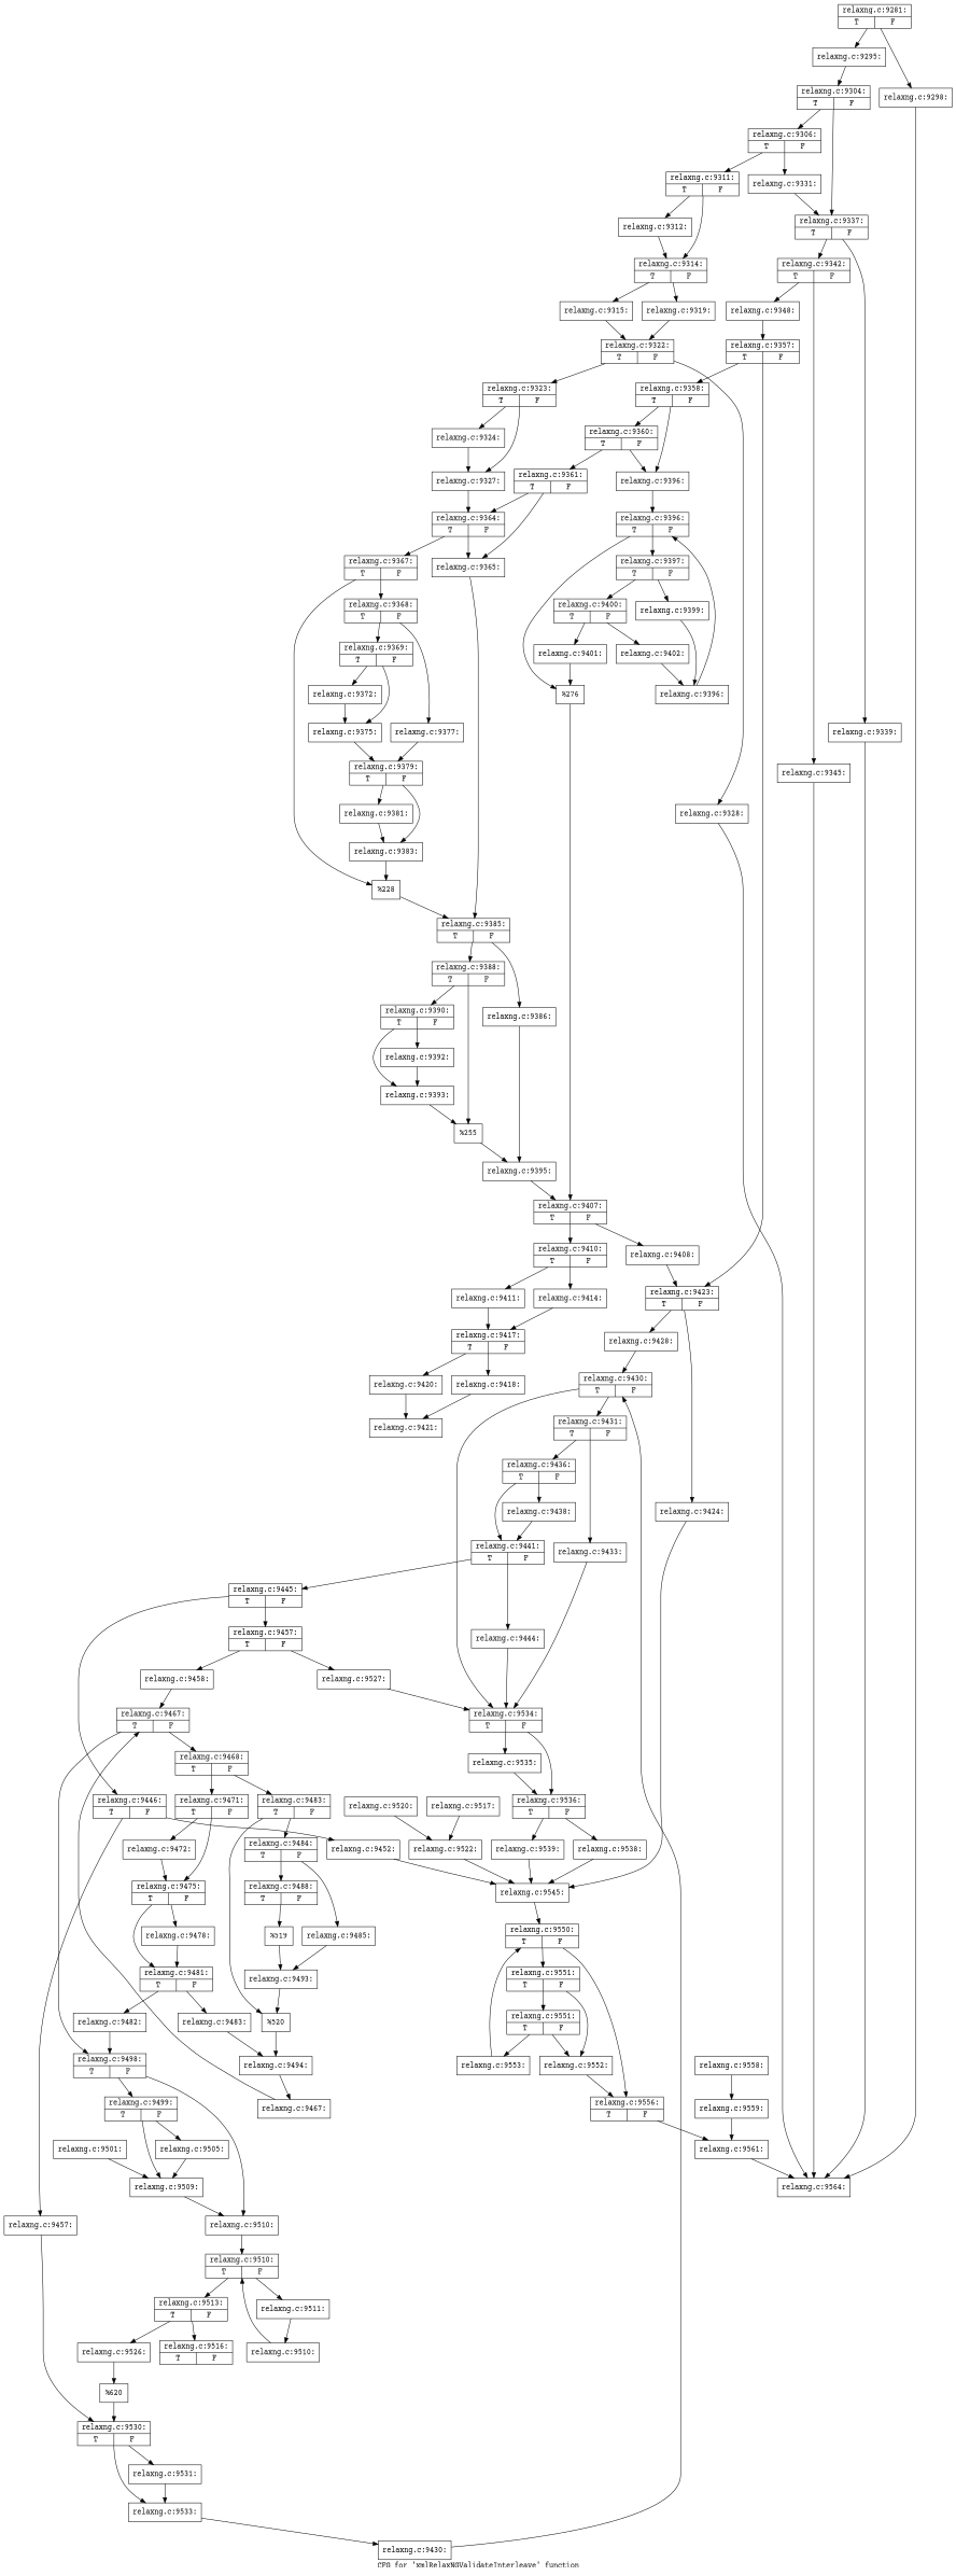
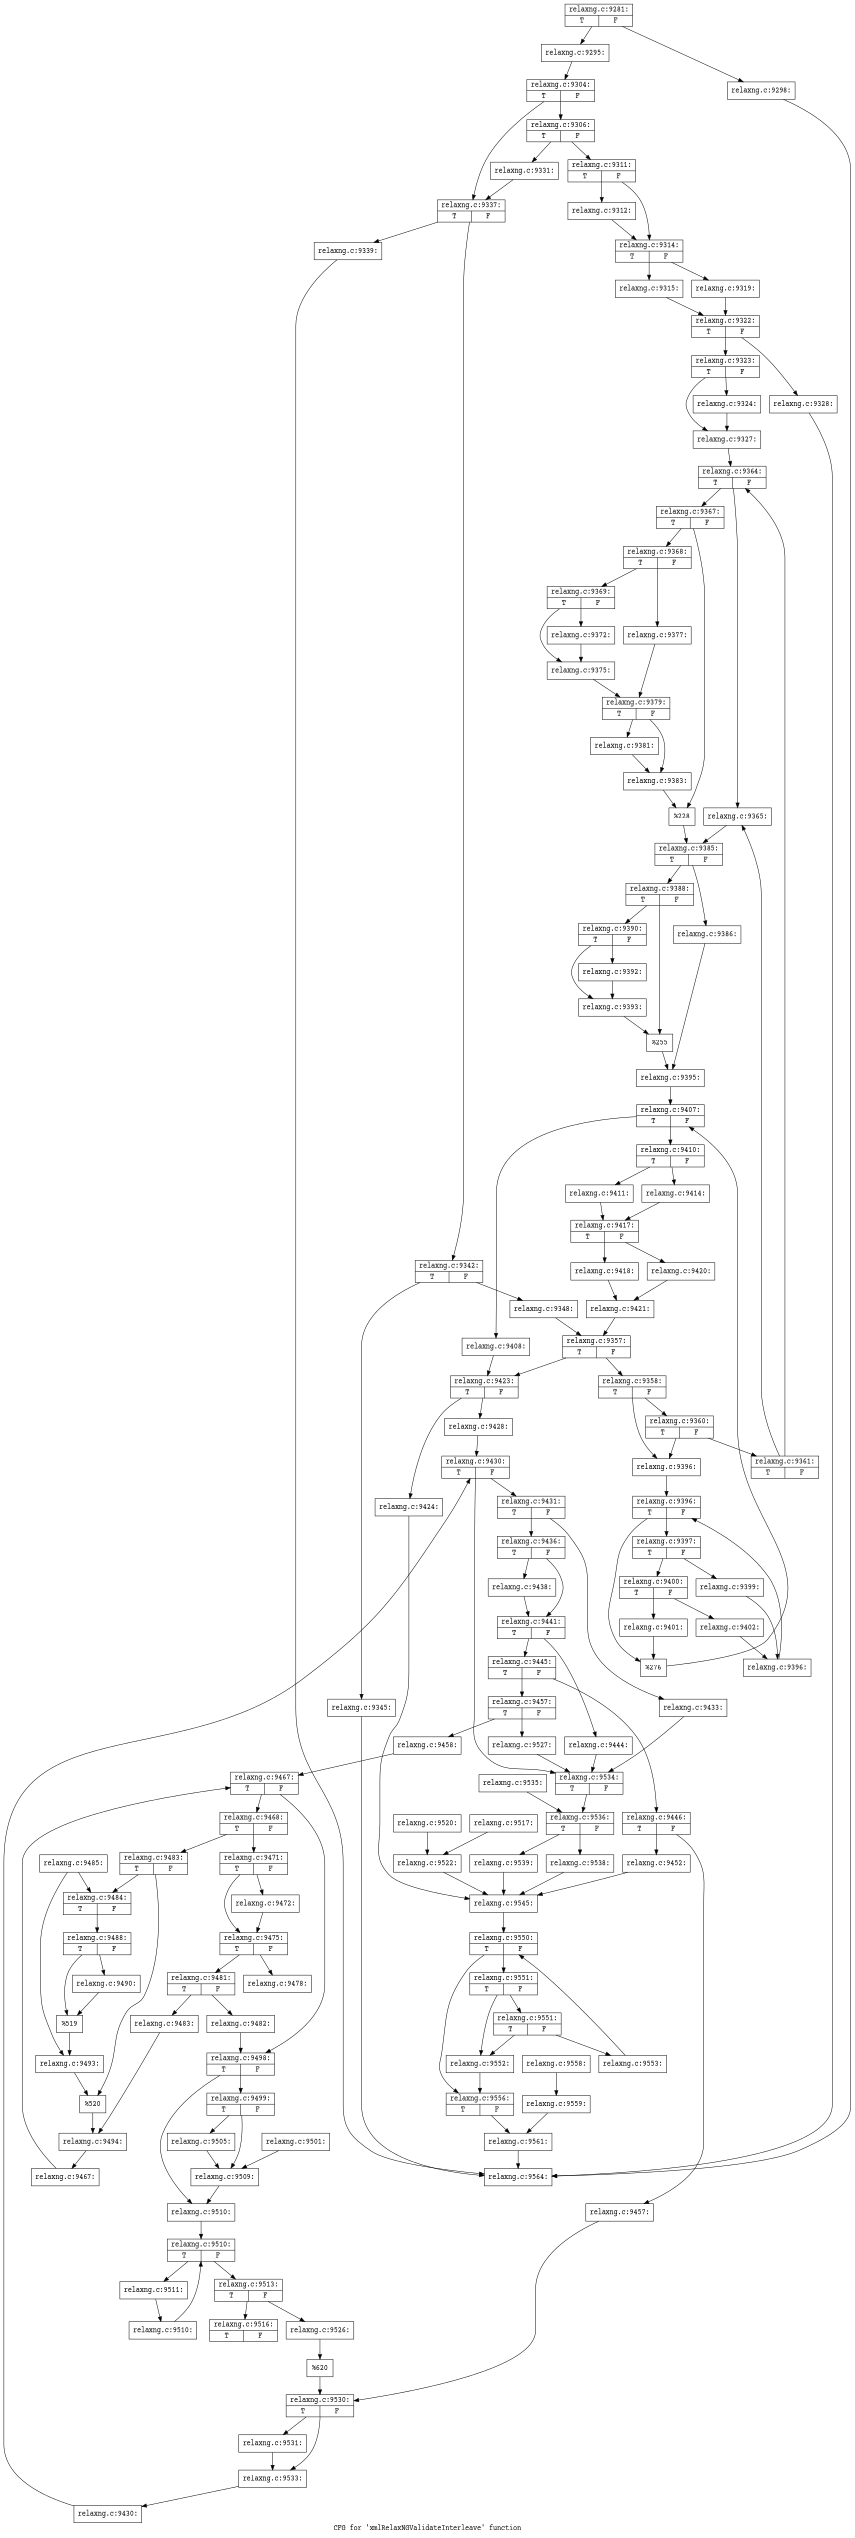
  digraph {
    fontname="Courier Prime"
    label="CFG for 'xmlRelaxNGValidateInterleave' function"
    node [fontname="Courier Prime" shape=record]
    edge [fontname="Courier Prime"]
    n1 [label="{relaxng.c:9281:|{<s0>T|<s1>F}}"]
    n2 [label="{relaxng.c:9295:}"]
    n3 [label="{relaxng.c:9298:}"]
    n4 [label="{relaxng.c:9304:|{<s0>T|<s1>F}}"]
    n5 [label="{relaxng.c:9564:}"]
    n6 [label="{relaxng.c:9306:|{<s0>T|<s1>F}}"]
    n7 [label="{relaxng.c:9337:|{<s0>T|<s1>F}}"]
    n8 [label="{relaxng.c:9311:|{<s0>T|<s1>F}}"]
    n9 [label="{relaxng.c:9331:}"]
    n10 [label="{relaxng.c:9339:}"]
    n11 [label="{relaxng.c:9342:|{<s0>T|<s1>F}}"]
    n12 [label="{relaxng.c:9312:}"]
    n13 [label="{relaxng.c:9314:|{<s0>T|<s1>F}}"]
    n14 [label="{relaxng.c:9345:}"]
    n15 [label="{relaxng.c:9348:}"]
    n16 [label="{relaxng.c:9315:}"]
    n17 [label="{relaxng.c:9319:}"]
    n18 [label="{relaxng.c:9322:|{<s0>T|<s1>F}}"]
    n19 [label="{relaxng.c:9323:|{<s0>T|<s1>F}}"]
    n20 [label="{relaxng.c:9328:}"]
    n21 [label="{relaxng.c:9324:}"]
    n22 [label="{relaxng.c:9327:}"]
    n23 [label="{relaxng.c:9364:|{<s0>T|<s1>F}}"]
    n24 [label="{relaxng.c:9357:|{<s0>T|<s1>F}}"]
    n25 [label="{relaxng.c:9358:|{<s0>T|<s1>F}}"]
    n26 [label="{relaxng.c:9423:|{<s0>T|<s1>F}}"]
    n27 [label="{relaxng.c:9360:|{<s0>T|<s1>F}}"]
    n28 [label="{relaxng.c:9396:}"]
    n29 [label="{relaxng.c:9424:}"]
    n30 [label="{relaxng.c:9428:}"]
    n31 [label="{relaxng.c:9361:|{<s0>T|<s1>F}}"]
    n32 [label="{relaxng.c:9396:|{<s0>T|<s1>F}}"]
    n33 [label="{relaxng.c:9545:}"]
    n34 [label="{relaxng.c:9430:|{<s0>T|<s1>F}}"]
    n35 [label="{relaxng.c:9365:}"]
    n36 [label="{relaxng.c:9397:|{<s0>T|<s1>F}}"]
    n37 [label="{%276}"]
    n38 [label="{relaxng.c:9385:|{<s0>T|<s1>F}}"]
    n39 [label="{relaxng.c:9367:|{<s0>T|<s1>F}}"]
    n40 [label="{relaxng.c:9386:}"]
    n41 [label="{relaxng.c:9388:|{<s0>T|<s1>F}}"]
    n42 [label="{relaxng.c:9368:|{<s0>T|<s1>F}}"]
    n43 [label="{%228}"]
    n44 [label="{relaxng.c:9369:|{<s0>T|<s1>F}}"]
    n45 [label="{relaxng.c:9377:}"]
    n46 [label="{relaxng.c:9395:}"]
    n47 [label="{relaxng.c:9390:|{<s0>T|<s1>F}}"]
    n48 [label="{%255}"]
    n49 [label="{relaxng.c:9372:}"]
    n50 [label="{relaxng.c:9375:}"]
    n51 [label="{relaxng.c:9379:|{<s0>T|<s1>F}}"]
    n52 [label="{relaxng.c:9381:}"]
    n53 [label="{relaxng.c:9383:}"]
    n54 [label="{relaxng.c:9407:|{<s0>T|<s1>F}}"]
    n55 [label="{relaxng.c:9393:}"]
    n56 [label="{relaxng.c:9392:}"]
    n57 [label="{relaxng.c:9408:}"]
    n58 [label="{relaxng.c:9410:|{<s0>T|<s1>F}}"]
    n59 [label="{relaxng.c:9411:}"]
    n60 [label="{relaxng.c:9414:}"]
    n61 [label="{relaxng.c:9399:}"]
    n62 [label="{relaxng.c:9400:|{<s0>T|<s1>F}}"]
    n63 [label="{relaxng.c:9396:}"]
    n64 [label="{relaxng.c:9401:}"]
    n65 [label="{relaxng.c:9402:}"]
    n66 [label="{relaxng.c:9417:|{<s0>T|<s1>F}}"]
    n67 [label="{relaxng.c:9418:}"]
    n68 [label="{relaxng.c:9420:}"]
    n69 [label="{relaxng.c:9421:}"]
    n70 [label="{relaxng.c:9550:|{<s0>T|<s1>F}}"]
    n71 [label="{relaxng.c:9431:|{<s0>T|<s1>F}}"]
    n72 [label="{relaxng.c:9534:|{<s0>T|<s1>F}}"]
    n73 [label="{relaxng.c:9551:|{<s0>T|<s1>F}}"]
    n74 [label="{relaxng.c:9556:|{<s0>T|<s1>F}}"]
    n75 [label="{relaxng.c:9433:}"]
    n76 [label="{relaxng.c:9436:|{<s0>T|<s1>F}}"]
    n77 [label="{relaxng.c:9535:}"]
    n78 [label="{relaxng.c:9536:|{<s0>T|<s1>F}}"]
    n79 [label="{relaxng.c:9438:}"]
    n80 [label="{relaxng.c:9441:|{<s0>T|<s1>F}}"]
    n81 [label="{relaxng.c:9539:}"]
    n82 [label="{relaxng.c:9538:}"]
    n83 [label="{relaxng.c:9444:}"]
    n84 [label="{relaxng.c:9445:|{<s0>T|<s1>F}}"]
    n85 [label="{relaxng.c:9446:|{<s0>T|<s1>F}}"]
    n86 [label="{relaxng.c:9457:|{<s0>T|<s1>F}}"]
    n87 [label="{relaxng.c:9452:}"]
    n88 [label="{relaxng.c:9457:}"]
    n89 [label="{relaxng.c:9458:}"]
    n90 [label="{relaxng.c:9527:}"]
    n91 [label="{relaxng.c:9530:|{<s0>T|<s1>F}}"]
    n92 [label="{relaxng.c:9467:|{<s0>T|<s1>F}}"]
    n93 [label="{relaxng.c:9531:}"]
    n94 [label="{relaxng.c:9533:}"]
    n95 [label="{relaxng.c:9430:}"]
    n96 [label="{relaxng.c:9468:|{<s0>T|<s1>F}}"]
    n97 [label="{relaxng.c:9498:|{<s0>T|<s1>F}}"]
    n98 [label="{relaxng.c:9471:|{<s0>T|<s1>F}}"]
    n99 [label="{relaxng.c:9483:|{<s0>T|<s1>F}}"]
    n100 [label="{relaxng.c:9499:|{<s0>T|<s1>F}}"]
    n101 [label="{relaxng.c:9510:}"]
    n102 [label="{relaxng.c:9472:}"]
    n103 [label="{relaxng.c:9475:|{<s0>T|<s1>F}}"]
    n104 [label="{relaxng.c:9484:|{<s0>T|<s1>F}}"]
    n105 [label="{%520}"]
    n106 [label="{relaxng.c:9505:}"]
    n107 [label="{relaxng.c:9509:}"]
    n108 [label="{relaxng.c:9510:|{<s0>T|<s1>F}}"]
    n109 [label="{relaxng.c:9478:}"]
    n110 [label="{relaxng.c:9481:|{<s0>T|<s1>F}}"]
    n111 [label="{relaxng.c:9485:}"]
    n112 [label="{relaxng.c:9488:|{<s0>T|<s1>F}}"]
    n113 [label="{relaxng.c:9494:}"]
    n114 [label="{relaxng.c:9482:}"]
    n115 [label="{relaxng.c:9483:}"]
    n116 [label="{relaxng.c:9467:}"]
    n117 [label="{relaxng.c:9493:}"]
+   n118 [label="{relaxng.c:9490:}"]
    n119 [label="{%519}"]
    n120 [label="{relaxng.c:9501:}"]
    n121 [label="{relaxng.c:9511:}"]
    n122 [label="{relaxng.c:9513:|{<s0>T|<s1>F}}"]
    n123 [label="{relaxng.c:9510:}"]
    n124 [label="{relaxng.c:9516:|{<s0>T|<s1>F}}"]
    n125 [label="{relaxng.c:9526:}"]
    n126 [label="{%620}"]
    n127 [label="{relaxng.c:9517:}"]
    n128 [label="{relaxng.c:9522:}"]
    n129 [label="{relaxng.c:9520:}"]
    n130 [label="{relaxng.c:9552:}"]
    n131 [label="{relaxng.c:9551:|{<s0>T|<s1>F}}"]
    n132 [label="{relaxng.c:9561:}"]
    n133 [label="{relaxng.c:9553:}"]
    n134 [label="{relaxng.c:9558:}"]
    n135 [label="{relaxng.c:9559:}"]
    n1 -> n2
    n1 -> n3
    n2 -> n4
    n3 -> n5
    n4 -> n6
    n4 -> n7
    n6 -> n8
    n6 -> n9
    n7 -> n10
    n7 -> n11
    n8 -> n12
    n8 -> n13
    n9 -> n7
    n10 -> n5
    n11 -> n14
    n11 -> n15
    n12 -> n13
    n13 -> n16
    n13 -> n17
    n14 -> n5
    n15 -> n24
    n16 -> n18
    n17 -> n18
    n18 -> n19
    n18 -> n20
    n19 -> n21
    n19 -> n22
    n20 -> n5
    n21 -> n22
    n22 -> n23
    n23 -> n35
    n23 -> n39
    n24 -> n25
    n24 -> n26
    n25 -> n27
    n25 -> n28
    n26 -> n29
    n26 -> n30
    n27 -> n28
    n27 -> n31
    n28 -> n32
    n29 -> n33
    n30 -> n34
    n31 -> n23
    n31 -> n35
    n32 -> n36
    n32 -> n37
    n33 -> n70
    n34 -> n71
    n34 -> n72
    n35 -> n38
    n36 -> n61
    n36 -> n62
    n37 -> n54
    n38 -> n40
    n38 -> n41
    n39 -> n42
    n39 -> n43
    n40 -> n46
    n41 -> n47
    n41 -> n48
    n42 -> n44
    n42 -> n45
    n43 -> n38
    n44 -> n49
    n44 -> n50
    n45 -> n51
    n46 -> n54
    n47 -> n55
    n47 -> n56
    n48 -> n46
    n49 -> n50
    n50 -> n51
    n51 -> n52
    n51 -> n53
    n52 -> n53
    n53 -> n43
    n54 -> n57
    n54 -> n58
    n55 -> n48
    n56 -> n55
    n57 -> n26
    n58 -> n59
    n58 -> n60
    n59 -> n66
    n60 -> n66
    n61 -> n63
    n62 -> n64
    n62 -> n65
    n63 -> n32
    n64 -> n37
    n65 -> n63
    n66 -> n67
    n66 -> n68
    n67 -> n69
    n68 -> n69
+   n69 -> n24
    n70 -> n73
    n70 -> n74
    n71 -> n75
    n71 -> n76
-   n72 -> n77
    n72 -> n78
    n73 -> n130
    n73 -> n131
    n74 -> n132
    n75 -> n72
    n76 -> n79
    n76 -> n80
    n77 -> n78
    n78 -> n81
    n78 -> n82
    n79 -> n80
    n80 -> n83
    n80 -> n84
    n81 -> n33
    n82 -> n33
    n83 -> n72
    n84 -> n85
    n84 -> n86
    n85 -> n87
    n85 -> n88
    n86 -> n89
    n86 -> n90
    n87 -> n33
    n88 -> n91
    n89 -> n92
    n90 -> n72
    n91 -> n93
    n91 -> n94
    n92 -> n96
    n92 -> n97
    n93 -> n94
    n94 -> n95
    n95 -> n34
    n96 -> n98
    n96 -> n99
    n97 -> n100
    n97 -> n101
    n98 -> n102
    n98 -> n103
    n99 -> n104
    n99 -> n105
    n100 -> n106
    n100 -> n107
    n101 -> n108
    n102 -> n103
    n103 -> n109
    n103 -> n110
-   n104 -> n111
+   n111 -> n104
    n104 -> n112
    n105 -> n113
    n106 -> n107
    n107 -> n101
    n108 -> n121
    n108 -> n122
-   n109 -> n110
    n110 -> n114
    n110 -> n115
    n111 -> n117
+   n112 -> n118
    n112 -> n119
    n113 -> n116
    n114 -> n97
    n115 -> n113
    n116 -> n92
    n117 -> n105
+   n118 -> n119
    n119 -> n117
    n120 -> n107
    n121 -> n123
    n122 -> n124
    n122 -> n125
    n123 -> n108
    n125 -> n126
    n126 -> n91
    n127 -> n128
    n128 -> n33
    n129 -> n128
    n130 -> n74
    n131 -> n130
    n131 -> n133
    n132 -> n5
    n133 -> n70
    n134 -> n135
    n135 -> n132
  }
